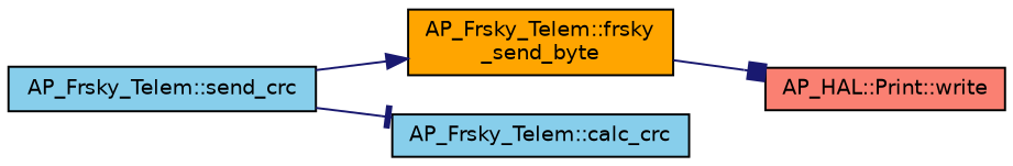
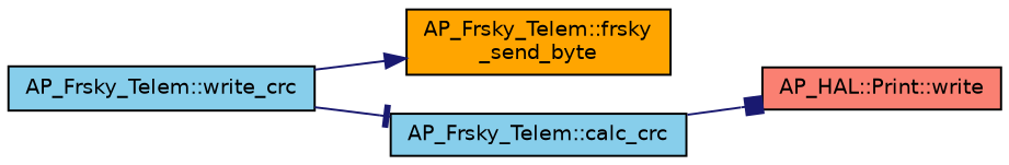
  digraph {
    rankdir=LR
    node [color=black fillcolor=skyblue fontname=Helvetica fontsize=10 shape=record style=filled]
    edge [color=midnightblue fontname=Helvetica fontsize=10 labelfontname=Helvetica labelfontsize=10 style=solid]
-   n1 [fontcolor=black height=0.2 label="AP_Frsky_Telem::send_crc" width=0.4]
+   n1 [fontcolor=black height=0.2 label="AP_Frsky_Telem::write_crc" width=0.4]
    n2 [fillcolor=orange height=0.2 label="AP_Frsky_Telem::frsky\l_send_byte" width=0.4]
    n3 [height=0.2 label="AP_Frsky_Telem::calc_crc" width=0.4]
    n4 [fillcolor=salmon height=0.2 label="AP_HAL::Print::write" width=0.4]
    n1 -> n2 [arrowhead=normal]
    n1 -> n3 [arrowhead=tee]
-   n2 -> n4 [arrowhead=box]
+   n3 -> n4 [arrowhead=box]
  }
